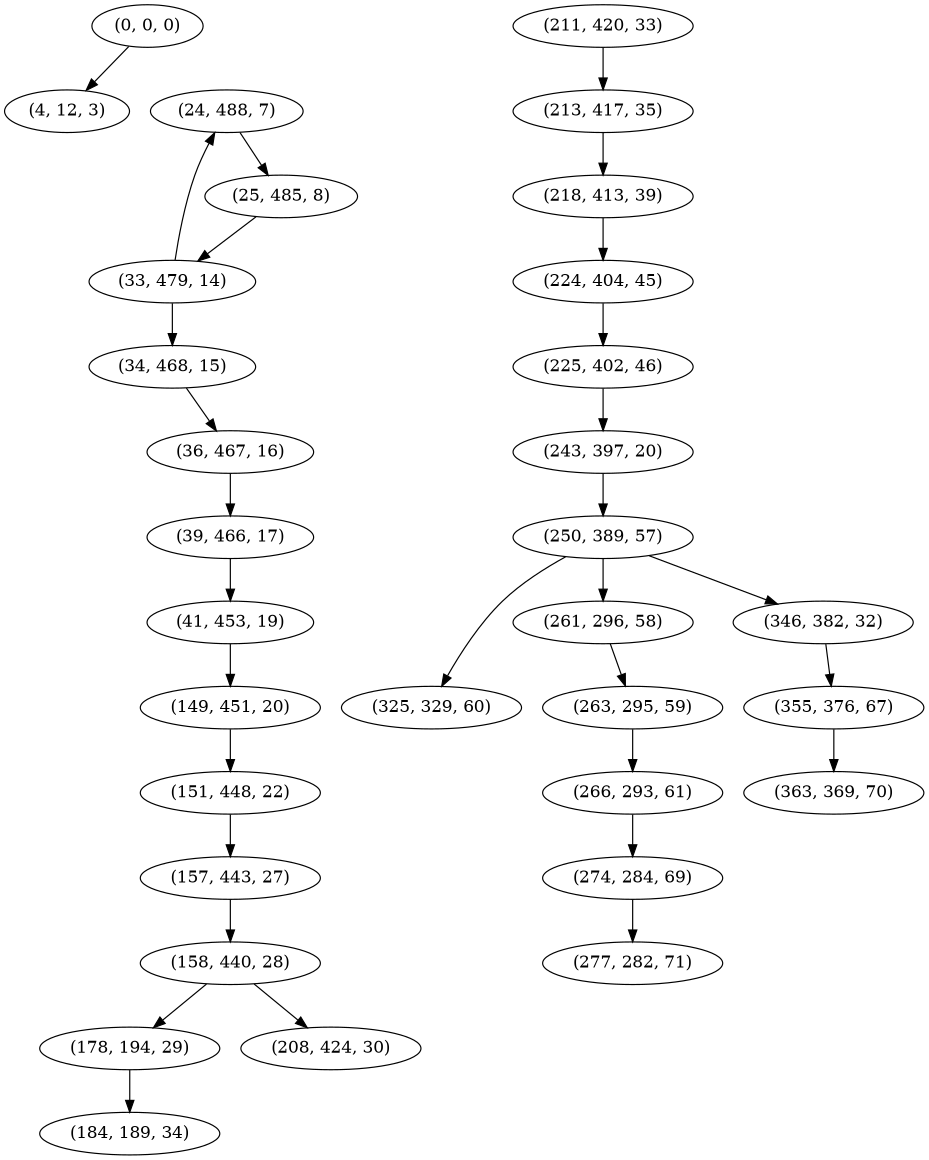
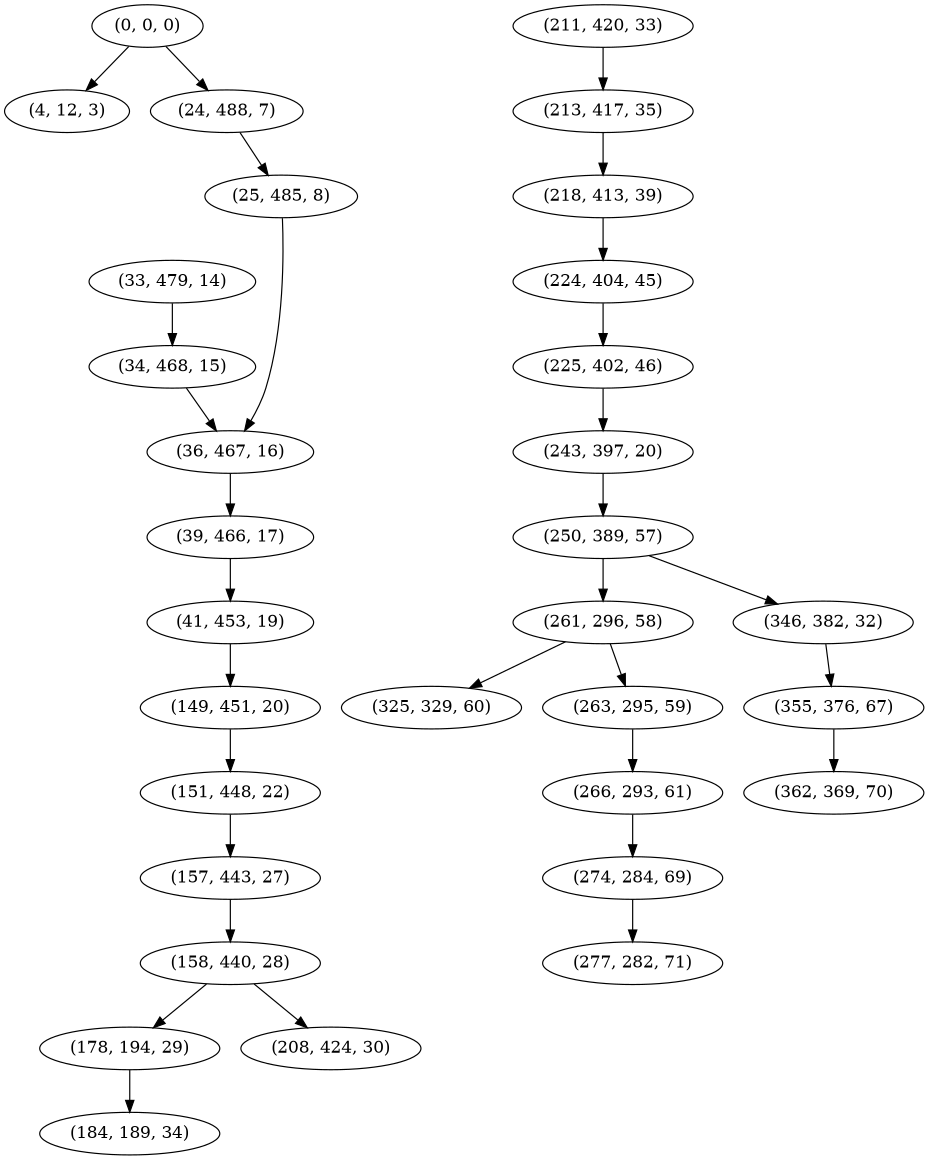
  digraph {
    "(0, 0, 0)"
    "(4, 12, 3)"
    "(24, 488, 7)"
    "(25, 485, 8)"
    "(33, 479, 14)"
    "(34, 468, 15)"
    "(36, 467, 16)"
    "(39, 466, 17)"
    "(41, 453, 19)"
    "(149, 451, 20)"
    "(151, 448, 22)"
    "(157, 443, 27)"
    "(158, 440, 28)"
    "(178, 194, 29)"
    "(208, 424, 30)"
    "(184, 189, 34)"
    "(211, 420, 33)"
    "(213, 417, 35)"
    "(218, 413, 39)"
    "(224, 404, 45)"
    "(225, 402, 46)"
    n22 [label="(243, 397, 20)"]
    "(250, 389, 57)"
    "(261, 296, 58)"
    "(325, 329, 60)"
    n26 [label="(346, 382, 32)"]
    "(263, 295, 59)"
    "(355, 376, 67)"
    "(266, 293, 61)"
    "(274, 284, 69)"
    "(277, 282, 71)"
-   "(362, 369, 70)" [label="(363, 369, 70)"]
+   "(362, 369, 70)"
    "(0, 0, 0)" -> "(4, 12, 3)"
-   "(33, 479, 14)" -> "(24, 488, 7)"
+   "(0, 0, 0)" -> "(24, 488, 7)"
    "(24, 488, 7)" -> "(25, 485, 8)"
-   "(25, 485, 8)" -> "(33, 479, 14)"
+   "(25, 485, 8)" -> "(36, 467, 16)"
    "(33, 479, 14)" -> "(34, 468, 15)"
    "(34, 468, 15)" -> "(36, 467, 16)"
    "(36, 467, 16)" -> "(39, 466, 17)"
    "(39, 466, 17)" -> "(41, 453, 19)"
    "(41, 453, 19)" -> "(149, 451, 20)"
    "(149, 451, 20)" -> "(151, 448, 22)"
    "(151, 448, 22)" -> "(157, 443, 27)"
    "(157, 443, 27)" -> "(158, 440, 28)"
    "(158, 440, 28)" -> "(178, 194, 29)"
    "(158, 440, 28)" -> "(208, 424, 30)"
    "(178, 194, 29)" -> "(184, 189, 34)"
    "(211, 420, 33)" -> "(213, 417, 35)"
    "(213, 417, 35)" -> "(218, 413, 39)"
    "(218, 413, 39)" -> "(224, 404, 45)"
    "(224, 404, 45)" -> "(225, 402, 46)"
    "(225, 402, 46)" -> n22
    n22 -> "(250, 389, 57)"
    "(250, 389, 57)" -> "(261, 296, 58)"
-   "(250, 389, 57)" -> "(325, 329, 60)"
+   "(261, 296, 58)" -> "(325, 329, 60)"
    "(250, 389, 57)" -> n26
    "(261, 296, 58)" -> "(263, 295, 59)"
    n26 -> "(355, 376, 67)"
    "(263, 295, 59)" -> "(266, 293, 61)"
    "(355, 376, 67)" -> "(362, 369, 70)"
    "(266, 293, 61)" -> "(274, 284, 69)"
    "(274, 284, 69)" -> "(277, 282, 71)"
  }
